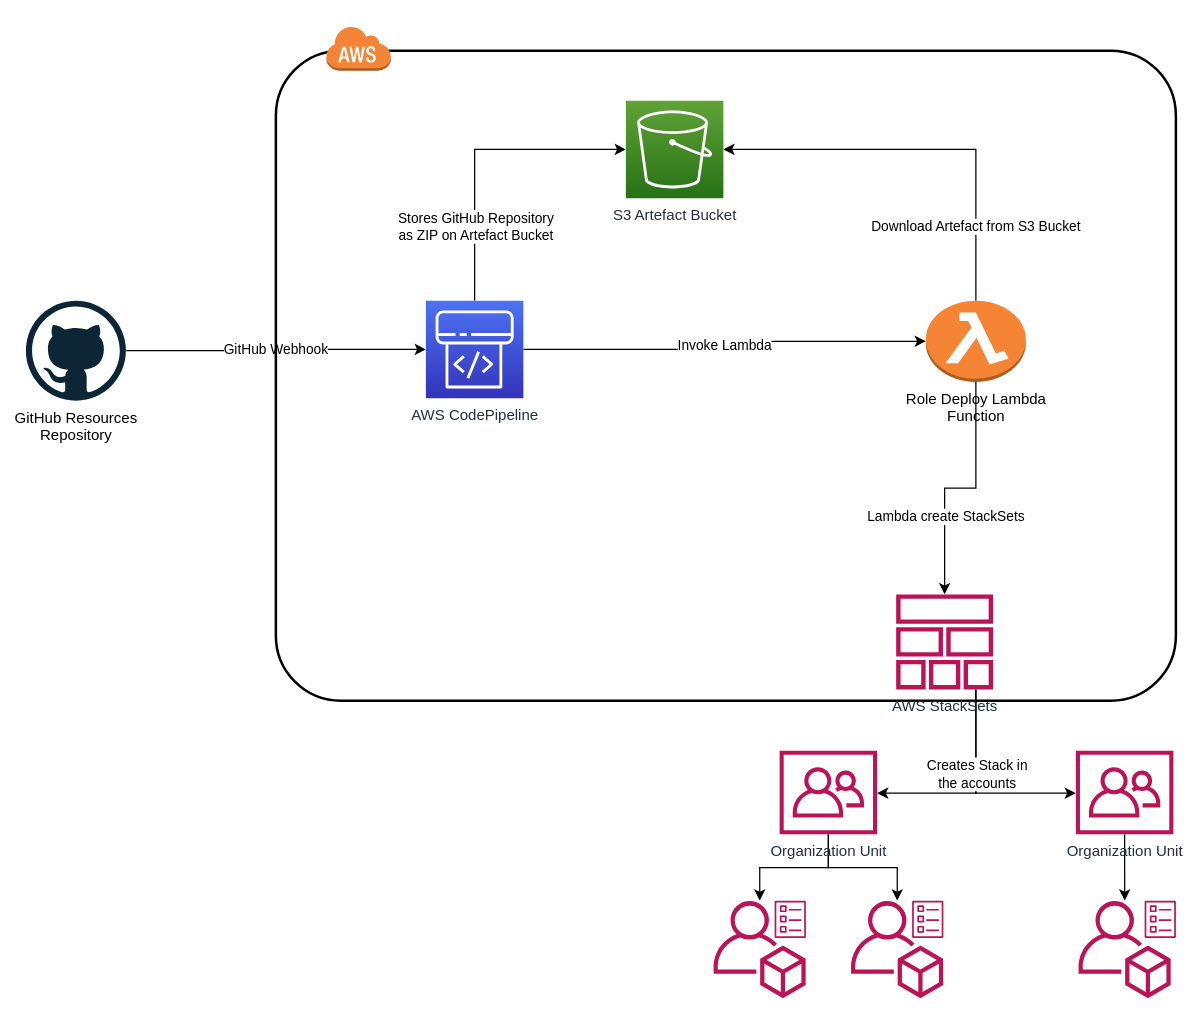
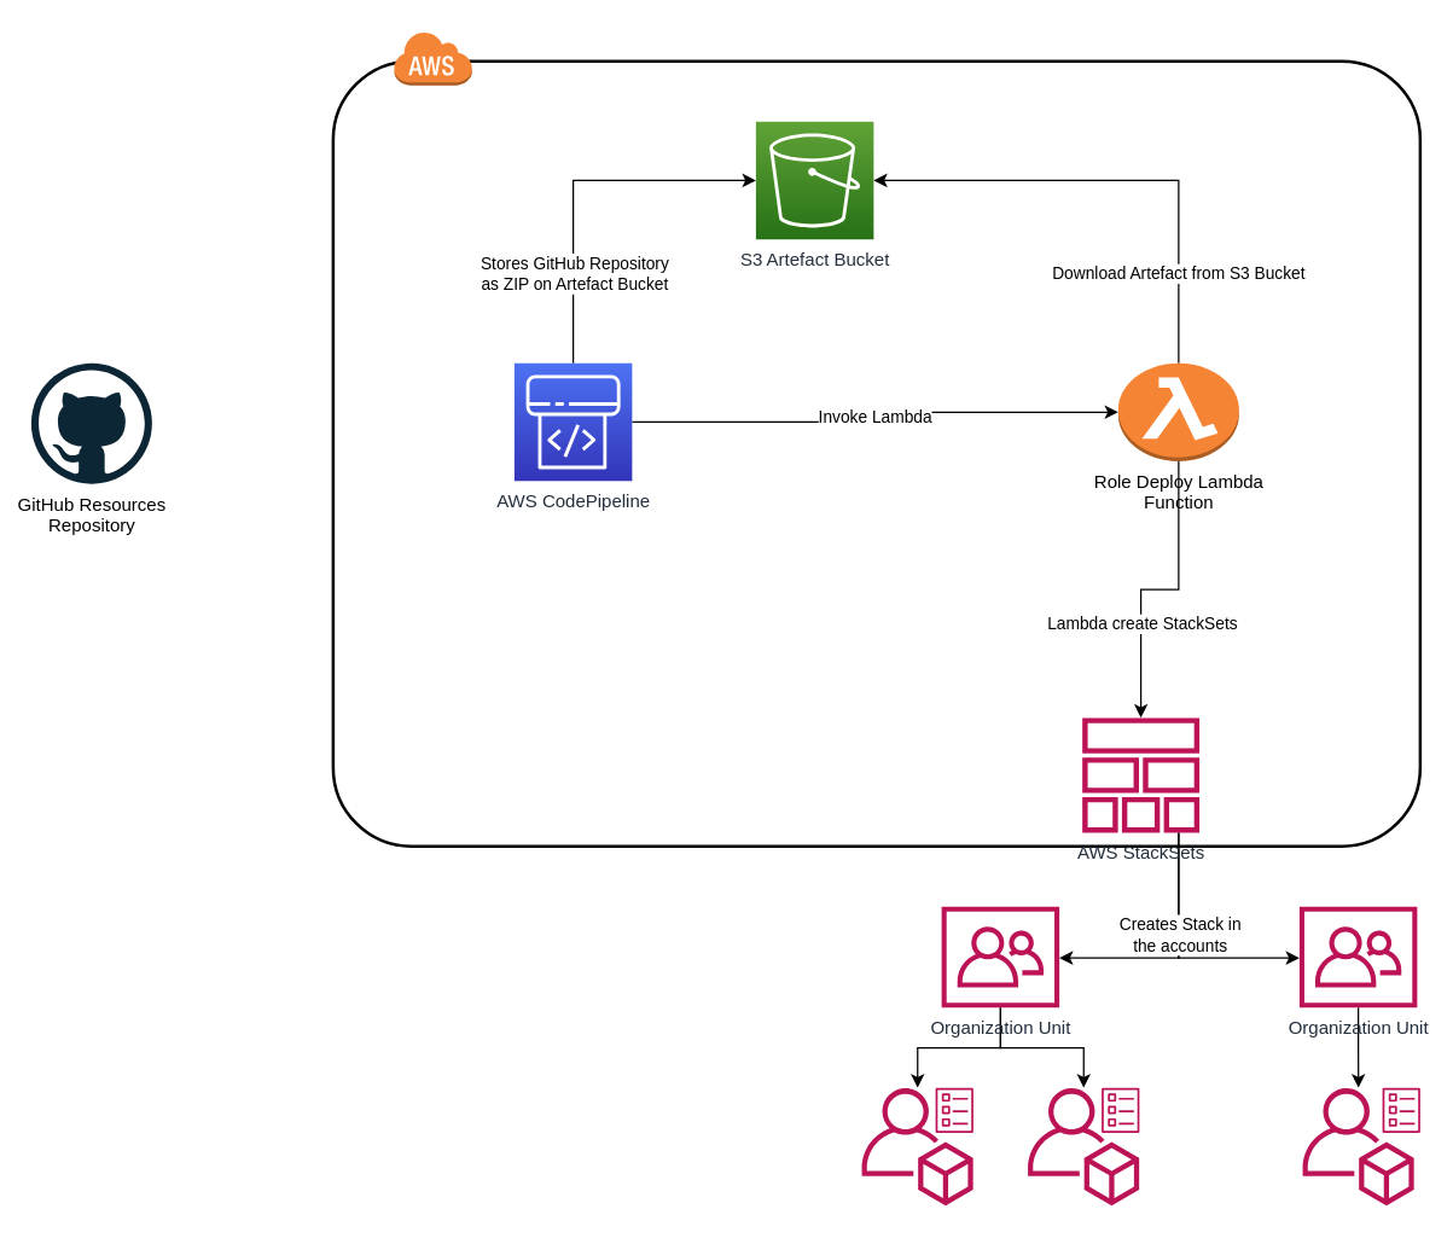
  <mxCell id="0" />
  <mxCell id="1" parent="0" />
- <mxCell id="2" value="GitHub Webhook" style="edgeStyle=orthogonalEdgeStyle;rounded=0;orthogonalLoop=1;jettySize=auto;html=1;" edge="1" parent="1" source="3" target="9"><mxGeometry relative="1" as="geometry" /></mxCell>
  <mxCell id="3" value="GitHub Resources&lt;br&gt;Repository" style="dashed=0;outlineConnect=0;html=1;align=center;labelPosition=center;verticalLabelPosition=bottom;verticalAlign=top;shape=mxgraph.weblogos.github" vertex="1" parent="1"><mxGeometry x="20" y="240" width="80" height="80" as="geometry" /></mxCell>
  <mxCell id="4" value="" style="rounded=1;arcSize=10;dashed=0;fillColor=none;gradientColor=none;strokeWidth=2;" vertex="1" parent="1"><mxGeometry x="220" y="40" width="720" height="520" as="geometry" /></mxCell>
  <mxCell id="5" value="" style="dashed=0;html=1;shape=mxgraph.aws3.cloud;fillColor=#F58536;gradientColor=none;dashed=0;" vertex="1" parent="1"><mxGeometry x="260" y="20" width="52" height="36" as="geometry" /></mxCell>
  <mxCell id="6" style="edgeStyle=orthogonalEdgeStyle;rounded=0;orthogonalLoop=1;jettySize=auto;html=1;" edge="1" parent="1" source="9" target="10"><mxGeometry relative="1" as="geometry"><Array as="points"><mxPoint x="379" y="119" /></Array></mxGeometry></mxCell>
  <mxCell id="7" value="Stores GitHub Repository&lt;br&gt;as ZIP on Artefact Bucket" style="edgeLabel;html=1;align=center;verticalAlign=middle;resizable=0;points=[];" vertex="1" connectable="0" parent="6"><mxGeometry x="-0.297" y="-2" relative="1" as="geometry"><mxPoint x="-2" y="25" as="offset" /></mxGeometry></mxCell>
  <mxCell id="8" value="Invoke Lambda" style="edgeStyle=orthogonalEdgeStyle;rounded=0;orthogonalLoop=1;jettySize=auto;html=1;" edge="1" parent="1" source="9" target="15"><mxGeometry relative="1" as="geometry" /></mxCell>
  <mxCell id="9" value="AWS CodePipeline" style="outlineConnect=0;fontColor=#232F3E;gradientColor=#4D72F3;gradientDirection=north;fillColor=#3334B9;strokeColor=#ffffff;dashed=0;verticalLabelPosition=bottom;verticalAlign=top;align=center;html=1;fontSize=12;fontStyle=0;aspect=fixed;shape=mxgraph.aws4.resourceIcon;resIcon=mxgraph.aws4.codepipeline;" vertex="1" parent="1"><mxGeometry x="340" y="240" width="78" height="78" as="geometry" /></mxCell>
  <mxCell id="10" value="S3 Artefact Bucket" style="outlineConnect=0;fontColor=#232F3E;gradientColor=#60A337;gradientDirection=north;fillColor=#277116;strokeColor=#ffffff;dashed=0;verticalLabelPosition=bottom;verticalAlign=top;align=center;html=1;fontSize=12;fontStyle=0;aspect=fixed;shape=mxgraph.aws4.resourceIcon;resIcon=mxgraph.aws4.s3;" vertex="1" parent="1"><mxGeometry x="500" y="80" width="78" height="78" as="geometry" /></mxCell>
  <mxCell id="11" style="edgeStyle=orthogonalEdgeStyle;rounded=0;orthogonalLoop=1;jettySize=auto;html=1;" edge="1" parent="1" source="15" target="10"><mxGeometry relative="1" as="geometry"><Array as="points"><mxPoint x="780" y="119" /></Array></mxGeometry></mxCell>
  <mxCell id="12" value="Download Artefact from S3 Bucket" style="edgeLabel;html=1;align=center;verticalAlign=middle;resizable=0;points=[];" vertex="1" connectable="0" parent="11"><mxGeometry x="-0.628" y="1" relative="1" as="geometry"><mxPoint as="offset" /></mxGeometry></mxCell>
  <mxCell id="13" style="edgeStyle=orthogonalEdgeStyle;rounded=0;orthogonalLoop=1;jettySize=auto;html=1;" edge="1" parent="1" source="15" target="19"><mxGeometry relative="1" as="geometry" /></mxCell>
  <mxCell id="14" value="Lambda create StackSets" style="edgeLabel;html=1;align=center;verticalAlign=middle;resizable=0;points=[];" vertex="1" connectable="0" parent="13"><mxGeometry x="0.35" relative="1" as="geometry"><mxPoint as="offset" /></mxGeometry></mxCell>
  <mxCell id="15" value="Role Deploy Lambda&lt;br&gt;Function" style="outlineConnect=0;dashed=0;verticalLabelPosition=bottom;verticalAlign=top;align=center;html=1;shape=mxgraph.aws3.lambda_function;fillColor=#F58534;gradientColor=none;" vertex="1" parent="1"><mxGeometry x="740" y="240" width="80" height="65" as="geometry" /></mxCell>
  <mxCell id="16" style="edgeStyle=orthogonalEdgeStyle;rounded=0;orthogonalLoop=1;jettySize=auto;html=1;" edge="1" parent="1" source="19" target="24"><mxGeometry relative="1" as="geometry"><Array as="points"><mxPoint x="780" y="634" /></Array></mxGeometry></mxCell>
  <mxCell id="17" style="edgeStyle=orthogonalEdgeStyle;rounded=0;orthogonalLoop=1;jettySize=auto;html=1;" edge="1" parent="1" source="19" target="21"><mxGeometry relative="1" as="geometry"><Array as="points"><mxPoint x="780" y="634" /></Array></mxGeometry></mxCell>
  <mxCell id="18" value="Creates Stack in&lt;br&gt;the accounts" style="edgeLabel;html=1;align=center;verticalAlign=middle;resizable=0;points=[];" vertex="1" connectable="0" parent="17"><mxGeometry y="3" relative="1" as="geometry"><mxPoint x="-3" y="-15" as="offset" /></mxGeometry></mxCell>
  <mxCell id="19" value="AWS StackSets" style="outlineConnect=0;fontColor=#232F3E;gradientColor=none;fillColor=#BC1356;strokeColor=none;dashed=0;verticalLabelPosition=bottom;verticalAlign=top;align=center;html=1;fontSize=12;fontStyle=0;aspect=fixed;pointerEvents=1;shape=mxgraph.aws4.stack;" vertex="1" parent="1"><mxGeometry x="716" y="475" width="78" height="76" as="geometry" /></mxCell>
  <mxCell id="20" style="edgeStyle=orthogonalEdgeStyle;rounded=0;orthogonalLoop=1;jettySize=auto;html=1;" edge="1" parent="1" source="21" target="27"><mxGeometry relative="1" as="geometry" /></mxCell>
  <mxCell id="21" value="Organization Unit" style="outlineConnect=0;fontColor=#232F3E;gradientColor=none;fillColor=#BC1356;strokeColor=none;dashed=0;verticalLabelPosition=bottom;verticalAlign=top;align=center;html=1;fontSize=12;fontStyle=0;aspect=fixed;pointerEvents=1;shape=mxgraph.aws4.organizations_organizational_unit;" vertex="1" parent="1"><mxGeometry x="860" y="600" width="78" height="67" as="geometry" /></mxCell>
  <mxCell id="22" style="edgeStyle=orthogonalEdgeStyle;rounded=0;orthogonalLoop=1;jettySize=auto;html=1;" edge="1" parent="1" source="24" target="25"><mxGeometry relative="1" as="geometry" /></mxCell>
  <mxCell id="23" style="edgeStyle=orthogonalEdgeStyle;rounded=0;orthogonalLoop=1;jettySize=auto;html=1;" edge="1" parent="1" source="24" target="26"><mxGeometry relative="1" as="geometry" /></mxCell>
  <mxCell id="24" value="Organization Unit" style="outlineConnect=0;fontColor=#232F3E;gradientColor=none;fillColor=#BC1356;strokeColor=none;dashed=0;verticalLabelPosition=bottom;verticalAlign=top;align=center;html=1;fontSize=12;fontStyle=0;aspect=fixed;pointerEvents=1;shape=mxgraph.aws4.organizations_organizational_unit;" vertex="1" parent="1"><mxGeometry x="623" y="600" width="78" height="67" as="geometry" /></mxCell>
  <mxCell id="25" value="" style="outlineConnect=0;fontColor=#232F3E;gradientColor=none;fillColor=#BC1356;strokeColor=none;dashed=0;verticalLabelPosition=bottom;verticalAlign=top;align=center;html=1;fontSize=12;fontStyle=0;aspect=fixed;pointerEvents=1;shape=mxgraph.aws4.organizations_account;" vertex="1" parent="1"><mxGeometry x="570" y="720" width="74" height="78" as="geometry" /></mxCell>
  <mxCell id="26" value="" style="outlineConnect=0;fontColor=#232F3E;gradientColor=none;fillColor=#BC1356;strokeColor=none;dashed=0;verticalLabelPosition=bottom;verticalAlign=top;align=center;html=1;fontSize=12;fontStyle=0;aspect=fixed;pointerEvents=1;shape=mxgraph.aws4.organizations_account;" vertex="1" parent="1"><mxGeometry x="680" y="720" width="74" height="78" as="geometry" /></mxCell>
  <mxCell id="27" value="" style="outlineConnect=0;fontColor=#232F3E;gradientColor=none;fillColor=#BC1356;strokeColor=none;dashed=0;verticalLabelPosition=bottom;verticalAlign=top;align=center;html=1;fontSize=12;fontStyle=0;aspect=fixed;pointerEvents=1;shape=mxgraph.aws4.organizations_account;" vertex="1" parent="1"><mxGeometry x="862" y="720" width="74" height="78" as="geometry" /></mxCell>
  <mxCell id="28" value="" style="outlineConnect=0;fontColor=#232F3E;gradientColor=none;fillColor=#BC1356;strokeColor=none;dashed=0;verticalLabelPosition=bottom;verticalAlign=top;align=center;html=1;fontSize=12;fontStyle=0;aspect=fixed;pointerEvents=1;shape=mxgraph.aws4.template;" vertex="1" parent="1"><mxGeometry x="619" y="720" width="25" height="30" as="geometry" /></mxCell>
  <mxCell id="29" value="" style="outlineConnect=0;fontColor=#232F3E;gradientColor=none;fillColor=#BC1356;strokeColor=none;dashed=0;verticalLabelPosition=bottom;verticalAlign=top;align=center;html=1;fontSize=12;fontStyle=0;aspect=fixed;pointerEvents=1;shape=mxgraph.aws4.template;" vertex="1" parent="1"><mxGeometry x="729" y="720" width="25" height="30" as="geometry" /></mxCell>
  <mxCell id="30" value="" style="outlineConnect=0;fontColor=#232F3E;gradientColor=none;fillColor=#BC1356;strokeColor=none;dashed=0;verticalLabelPosition=bottom;verticalAlign=top;align=center;html=1;fontSize=12;fontStyle=0;aspect=fixed;pointerEvents=1;shape=mxgraph.aws4.template;" vertex="1" parent="1"><mxGeometry x="915" y="720" width="25" height="30" as="geometry" /></mxCell>
